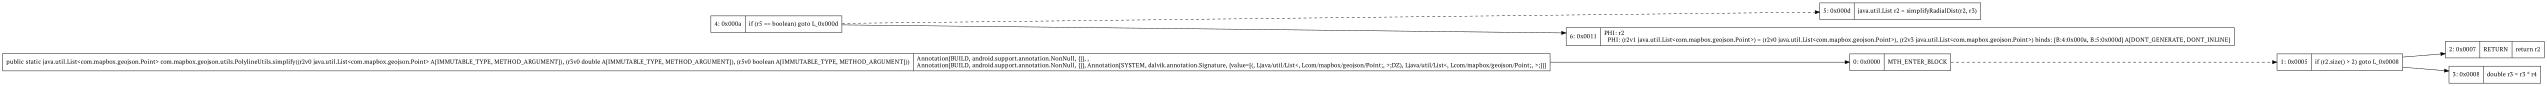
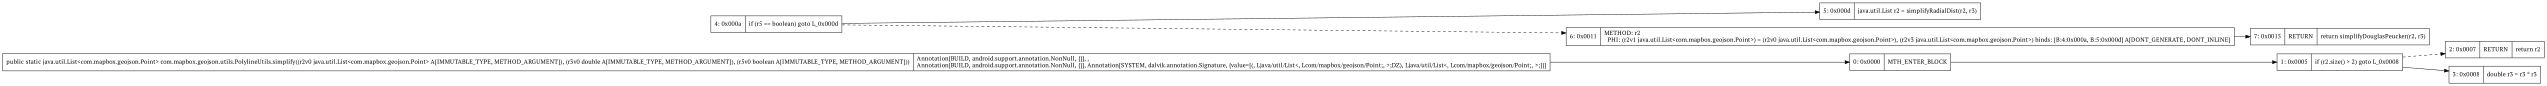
  digraph {
    fontname="PT Serif"
    rankdir=LR
    node [fontname="PT Serif" shape=record]
    edge [fontname="PT Serif"]
    n1 [label="{0\:\ 0x0000|MTH_ENTER_BLOCK\l}"]
    n2 [label="{1\:\ 0x0005|if (r2.size() \> 2) goto L_0x0008\l}"]
    n3 [label="{2\:\ 0x0007|RETURN\l|return r2\l}"]
-   n4 [label="{3\:\ 0x0008|double r3 = r3 * r4\l}"]
+   n4 [label="{3\:\ 0x0008|double r3 = r3 * r3\l}"]
    n5 [label="{4\:\ 0x000a|if (r5 == boolean) goto L_0x000d\l}"]
    n6 [label="{5\:\ 0x000d|java.util.List r2 = simplifyRadialDist(r2, r3)\l}"]
-   n7 [label="{6\:\ 0x0011|PHI: r2 \l  PHI: (r2v1 java.util.List\<com.mapbox.geojson.Point\>) = (r2v0 java.util.List\<com.mapbox.geojson.Point\>), (r2v3 java.util.List\<com.mapbox.geojson.Point\>) binds: [B:4:0x000a, B:5:0x000d] A[DONT_GENERATE, DONT_INLINE]\l}"]
+   n7 [label="{6\:\ 0x0011|METHOD: r2 \l  PHI: (r2v1 java.util.List\<com.mapbox.geojson.Point\>) = (r2v0 java.util.List\<com.mapbox.geojson.Point\>), (r2v3 java.util.List\<com.mapbox.geojson.Point\>) binds: [B:4:0x000a, B:5:0x000d] A[DONT_GENERATE, DONT_INLINE]\l}"]
+   n8 [label="{7\:\ 0x0015|RETURN\l|return simplifyDouglasPeucker(r2, r3)\l}"]
    n9 [label="{public static java.util.List\<com.mapbox.geojson.Point\> com.mapbox.geojson.utils.PolylineUtils.simplify((r2v0 java.util.List\<com.mapbox.geojson.Point\> A[IMMUTABLE_TYPE, METHOD_ARGUMENT]), (r3v0 double A[IMMUTABLE_TYPE, METHOD_ARGUMENT]), (r5v0 boolean A[IMMUTABLE_TYPE, METHOD_ARGUMENT]))  | Annotation[BUILD, android.support.annotation.NonNull, \{\}], , \lAnnotation[BUILD, android.support.annotation.NonNull, \{\}], Annotation[SYSTEM, dalvik.annotation.Signature, \{value=[(, Ljava\/util\/List\<, Lcom\/mapbox\/geojson\/Point;, \>;DZ), Ljava\/util\/List\<, Lcom\/mapbox\/geojson\/Point;, \>;]\}]\l}"]
-   n1 -> n2 [style=dashed]
-   n2 -> n3 [style=solid]
+   n1 -> n2
+   n2 -> n3 [style=dashed]
    n2 -> n4
-   n5 -> n6 [style=dashed]
-   n5 -> n7 [style=solid]
+   n5 -> n6
+   n5 -> n7 [style=dashed]
+   n7 -> n8
    n9 -> n1
  }
